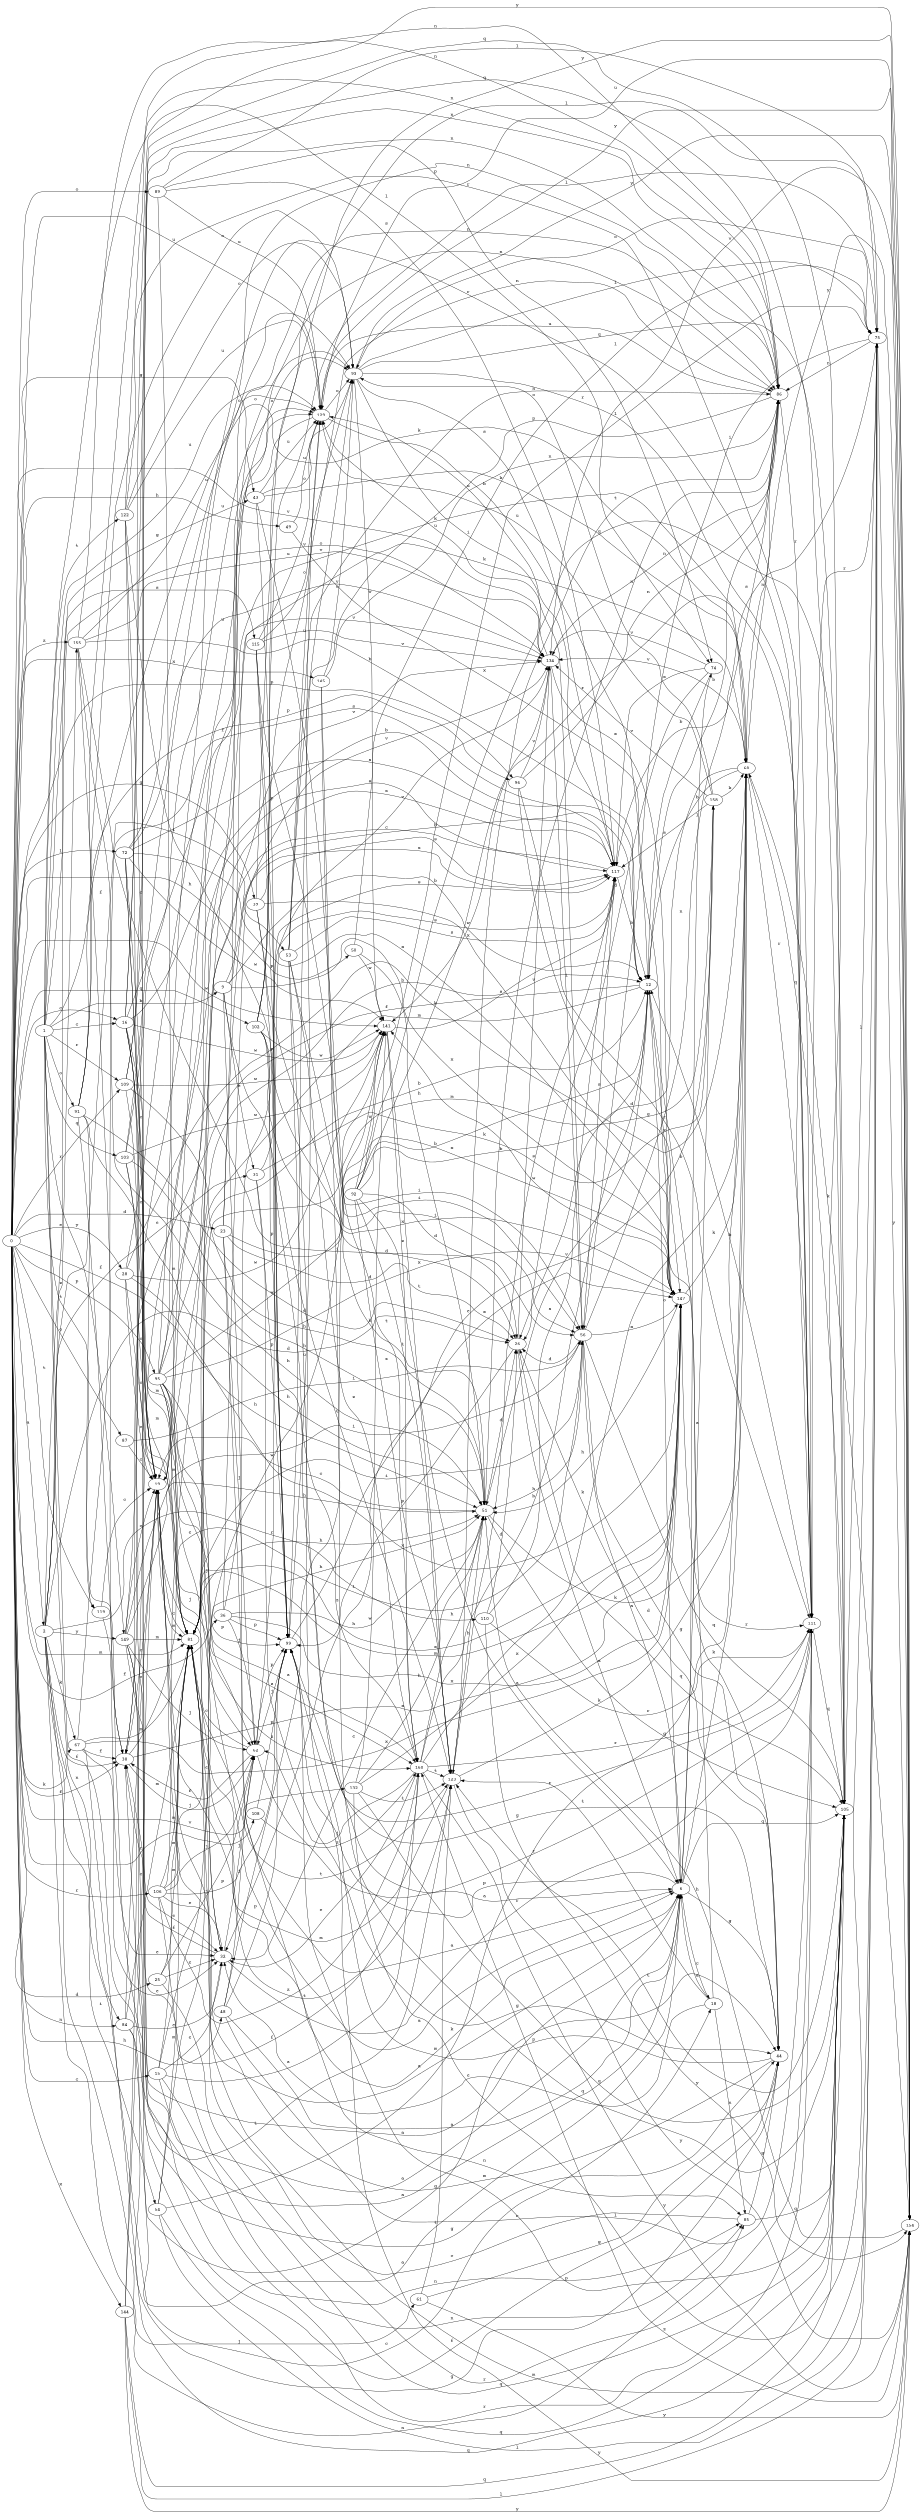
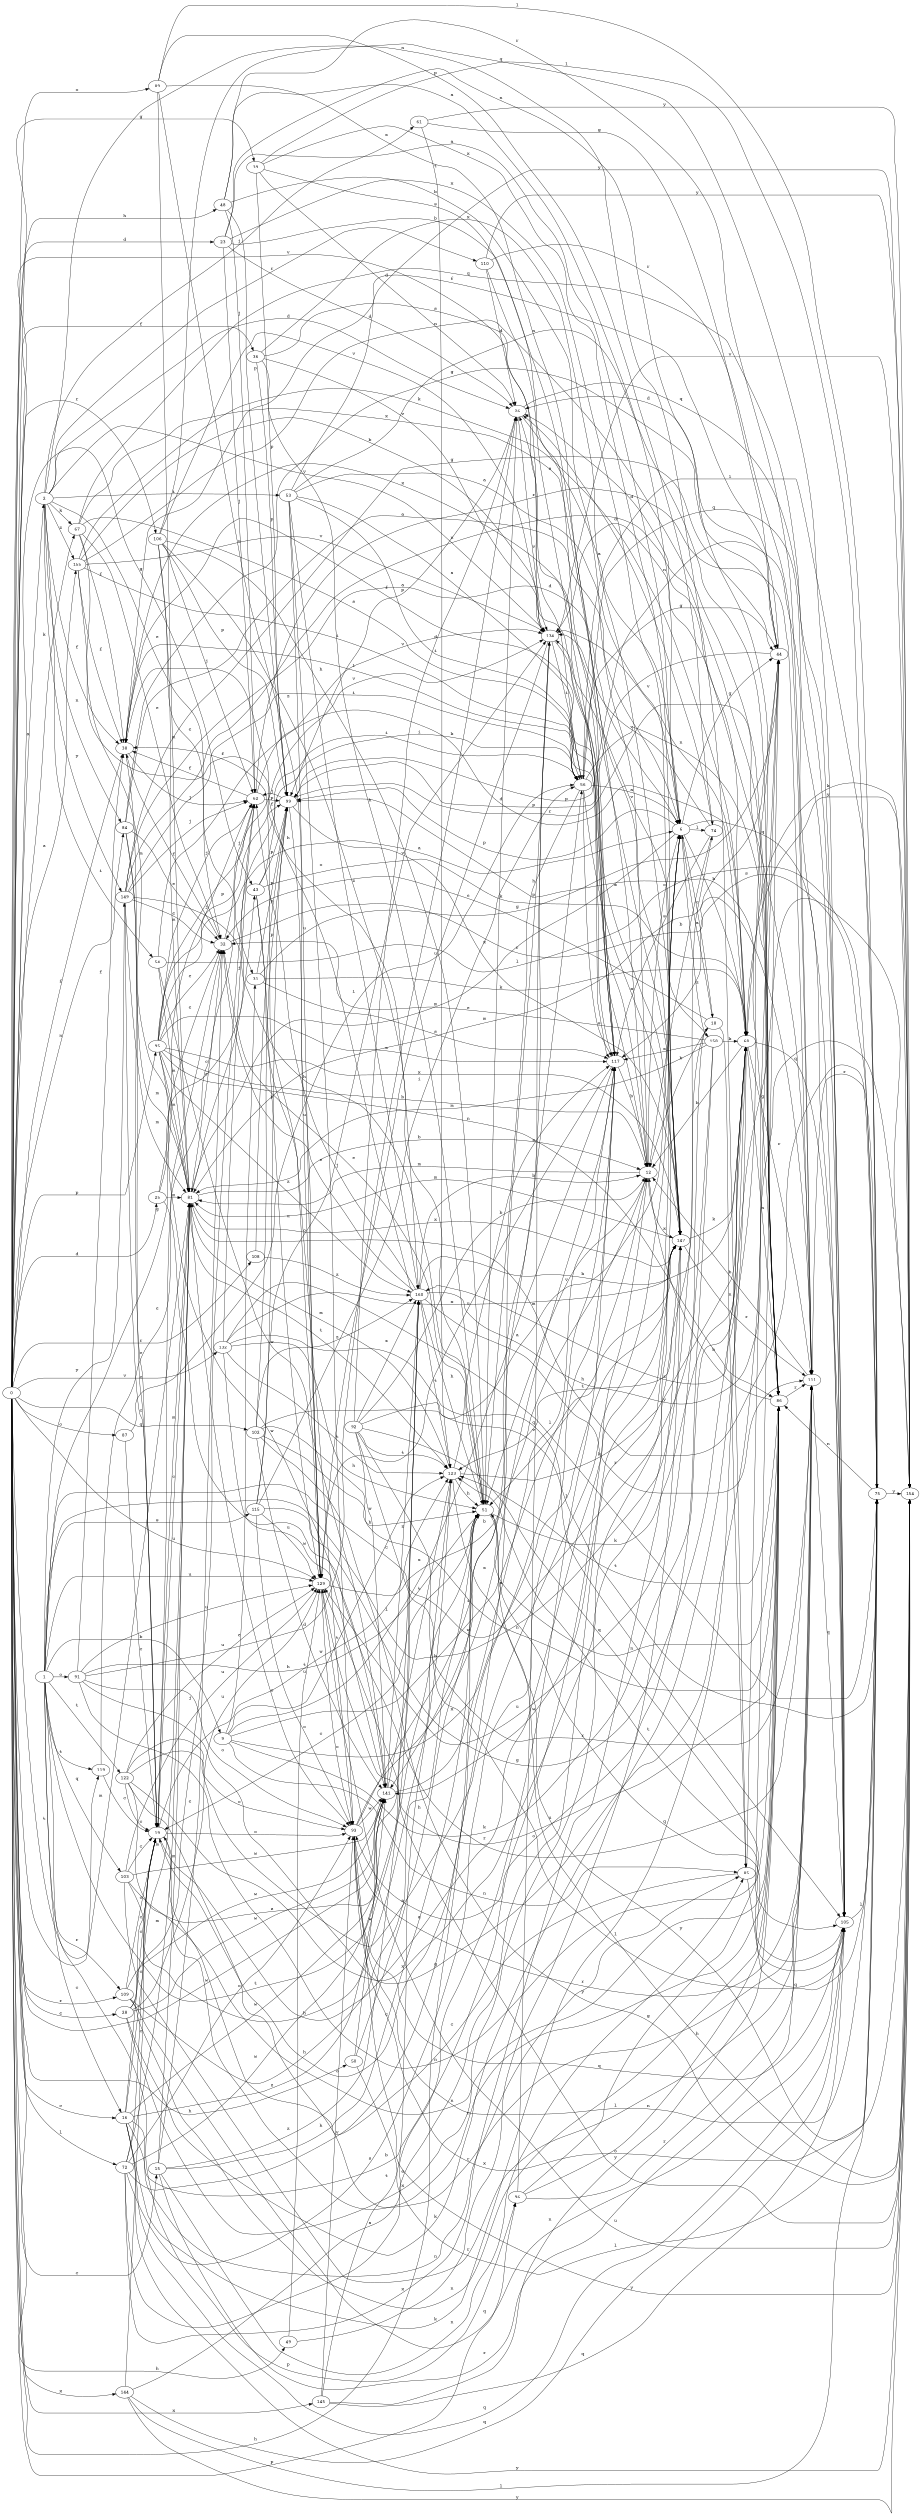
  strict digraph {
    fontname="Courier Prime"
    rankdir=LR
    node [fontname="Courier Prime"]
    edge [fontname="Courier Prime"]
    0
    2
    15
    16
    23
    25
    28
    36
    38
    39
    43
    48
    49
    50
    51
    67
    72
    81
    84
    87
    89
    95
    96
    102
    106
    108
    109
    119
    129
    132
    134
    141
    144
    145
    155
    149
    26
    31
    53
    54
    61
    85
    110
    32
    111
    160
    68
    105
    12
    19
    154
    6
    147
    86
    62
    99
    117
    56
    75
    93
    123
    44
    74
    1
    9
    18
    91
    103
    115
    122
    158
    92
    0 -> 2 [label=a]
    0 -> 15 [label=c]
    0 -> 16 [label=c]
    0 -> 23 [label=d]
    0 -> 25 [label=d]
    0 -> 28 [label=e]
    0 -> 36 [label=f]
    0 -> 38 [label=f]
    0 -> 39 [label=g]
    0 -> 43 [label=g]
    0 -> 48 [label=h]
    0 -> 49 [label=h]
    0 -> 50 [label=h]
    0 -> 51 [label=h]
    0 -> 67 [label=k]
    0 -> 72 [label=l]
    0 -> 81 [label=m]
    0 -> 84 [label=n]
    0 -> 87 [label=o]
    0 -> 89 [label=o]
    0 -> 95 [label=p]
    0 -> 96 [label=p]
    0 -> 102 [label=q]
    0 -> 106 [label=r]
    0 -> 108 [label=r]
    0 -> 109 [label=r]
    0 -> 119 [label=t]
    0 -> 129 [label=u]
    0 -> 132 [label=v]
    0 -> 134 [label=v]
    0 -> 141 [label=w]
    0 -> 144 [label=x]
    0 -> 145 [label=x]
    0 -> 155 [label=z]
    2 -> 38 [label=f]
    2 -> 67 [label=k]
    2 -> 84 [label=n]
    2 -> 134 [label=v]
    2 -> 155 [label=z]
    2 -> 149 [label=y]
    2 -> 26 [label=d]
    2 -> 31 [label=e]
    2 -> 53 [label=i]
    2 -> 54 [label=i]
    2 -> 61 [label=j]
    2 -> 85 [label=n]
    2 -> 110 [label=r]
    15 -> 51 [label=h]
    15 -> 81 [label=m]
    15 -> 85 [label=n]
    15 -> 32 [label=e]
    15 -> 111 [label=r]
    15 -> 160 [label=z]
    16 -> 81 [label=m]
    16 -> 141 [label=w]
    16 -> 85 [label=n]
    16 -> 160 [label=z]
    16 -> 68 [label=k]
    16 -> 105 [label=q]
    16 -> 12 [label=b]
    16 -> 19 [label=c]
    16 -> 154 [label=y]
    23 -> 26 [label=d]
    23 -> 12 [label=b]
    23 -> 6 [label=a]
    23 -> 147 [label=x]
    23 -> 86 [label=n]
    23 -> 62 [label=j]
    25 -> 81 [label=m]
    25 -> 32 [label=e]
    25 -> 111 [label=r]
    25 -> 62 [label=j]
    28 -> 129 [label=u]
    28 -> 141 [label=w]
    28 -> 68 [label=k]
    28 -> 19 [label=c]
    28 -> 147 [label=x]
    28 -> 62 [label=j]
    36 -> 51 [label=h]
    36 -> 134 [label=v]
    36 -> 147 [label=x]
    36 -> 99 [label=p]
    36 -> 117 [label=s]
    38 -> 19 [label=c]
    38 -> 147 [label=x]
    38 -> 62 [label=j]
    38 -> 56 [label=i]
    39 -> 26 [label=d]
    39 -> 147 [label=x]
    39 -> 99 [label=p]
    39 -> 117 [label=s]
    39 -> 75 [label=l]
    43 -> 129 [label=u]
    43 -> 68 [label=k]
    43 -> 99 [label=p]
    43 -> 56 [label=i]
    43 -> 93 [label=o]
    48 -> 111 [label=r]
    48 -> 12 [label=b]
    48 -> 6 [label=a]
    48 -> 62 [label=j]
    48 -> 99 [label=p]
    49 -> 129 [label=u]
    49 -> 147 [label=x]
    50 -> 51 [label=h]
    50 -> 141 [label=w]
    50 -> 75 [label=l]
    51 -> 26 [label=d]
    51 -> 32 [label=e]
    51 -> 68 [label=k]
    51 -> 105 [label=q]
    51 -> 19 [label=c]
    51 -> 86 [label=n]
    67 -> 38 [label=f]
    67 -> 81 [label=m]
    67 -> 32 [label=e]
    67 -> 105 [label=q]
    67 -> 147 [label=x]
    67 -> 117 [label=s]
    72 -> 81 [label=m]
    72 -> 134 [label=v]
    72 -> 141 [label=w]
    72 -> 19 [label=c]
    72 -> 6 [label=a]
    72 -> 147 [label=x]
    72 -> 117 [label=s]
    72 -> 93 [label=o]
    81 -> 32 [label=e]
    81 -> 12 [label=b]
    81 -> 19 [label=c]
    81 -> 147 [label=x]
    81 -> 56 [label=i]
    81 -> 93 [label=o]
    81 -> 123 [label=t]
    84 -> 81 [label=m]
    84 -> 32 [label=e]
    84 -> 19 [label=c]
    84 -> 6 [label=a]
    84 -> 44 [label=g]
    87 -> 19 [label=c]
    87 -> 56 [label=i]
    89 -> 81 [label=m]
    89 -> 129 [label=u]
    89 -> 117 [label=s]
    89 -> 75 [label=l]
    89 -> 74 [label=p]
    95 -> 81 [label=m]
    95 -> 134 [label=v]
    95 -> 141 [label=w]
    95 -> 32 [label=e]
    95 -> 160 [label=z]
    95 -> 12 [label=b]
    95 -> 6 [label=a]
    95 -> 147 [label=x]
    95 -> 86 [label=n]
    95 -> 62 [label=j]
    95 -> 99 [label=p]
    95 -> 117 [label=s]
    96 -> 134 [label=v]
    96 -> 111 [label=r]
    96 -> 86 [label=n]
    96 -> 44 [label=g]
    102 -> 51 [label=h]
    102 -> 141 [label=w]
    102 -> 160 [label=z]
    102 -> 154 [label=y]
    102 -> 86 [label=n]
    102 -> 99 [label=p]
    102 -> 75 [label=l]
    106 -> 51 [label=h]
    106 -> 81 [label=m]
    106 -> 134 [label=v]
    106 -> 32 [label=e]
    106 -> 160 [label=z]
    106 -> 105 [label=q]
    106 -> 62 [label=j]
    106 -> 99 [label=p]
    108 -> 160 [label=z]
    108 -> 99 [label=p]
    109 -> 51 [label=h]
    109 -> 141 [label=w]
    109 -> 105 [label=q]
    109 -> 19 [label=c]
    109 -> 86 [label=n]
    119 -> 32 [label=e]
    119 -> 19 [label=c]
    129 -> 38 [label=f]
    129 -> 12 [label=b]
    129 -> 154 [label=y]
    129 -> 93 [label=o]
    132 -> 51 [label=h]
    132 -> 141 [label=w]
    132 -> 105 [label=q]
    132 -> 147 [label=x]
-   36 -> 62 [label=j]
+   132 -> 62 [label=j]
    132 -> 75 [label=l]
    132 -> 123 [label=t]
    134 -> 129 [label=u]
    134 -> 141 [label=w]
    134 -> 147 [label=x]
    134 -> 86 [label=n]
    134 -> 56 [label=i]
    141 -> 160 [label=z]
    141 -> 117 [label=s]
    141 -> 123 [label=t]
    144 -> 105 [label=q]
    144 -> 19 [label=c]
    144 -> 154 [label=y]
    144 -> 117 [label=s]
    144 -> 75 [label=l]
    145 -> 105 [label=q]
    145 -> 86 [label=n]
    145 -> 93 [label=o]
    145 -> 123 [label=t]
    155 -> 38 [label=f]
    155 -> 51 [label=h]
    155 -> 134 [label=v]
    155 -> 68 [label=k]
    155 -> 12 [label=b]
    155 -> 86 [label=n]
    155 -> 56 [label=i]
    149 -> 51 [label=h]
    149 -> 81 [label=m]
    149 -> 32 [label=e]
    149 -> 19 [label=c]
    149 -> 6 [label=a]
    149 -> 86 [label=n]
    149 -> 62 [label=j]
    149 -> 56 [label=i]
    149 -> 44 [label=g]
    26 -> 134 [label=v]
    26 -> 105 [label=q]
    26 -> 6 [label=a]
    26 -> 99 [label=p]
-   31 -> 158 [label=k]
+   31 -> 68 [label=k]
    31 -> 99 [label=p]
    31 -> 117 [label=s]
    31 -> 44 [label=g]
    53 -> 129 [label=u]
    53 -> 160 [label=z]
    53 -> 154 [label=y]
    53 -> 6 [label=a]
    53 -> 86 [label=n]
    53 -> 117 [label=s]
    53 -> 56 [label=i]
    53 -> 93 [label=o]
    54 -> 81 [label=m]
    54 -> 141 [label=w]
    54 -> 68 [label=k]
-   54 -> 105 [label=q]
    54 -> 75 [label=l]
    61 -> 154 [label=y]
    61 -> 123 [label=t]
    61 -> 44 [label=g]
    85 -> 105 [label=q]
    85 -> 19 [label=c]
    85 -> 44 [label=g]
    110 -> 26 [label=d]
    110 -> 111 [label=r]
    110 -> 154 [label=y]
    110 -> 117 [label=s]
    32 -> 38 [label=f]
    32 -> 111 [label=r]
    32 -> 62 [label=j]
    111 -> 105 [label=q]
    111 -> 12 [label=b]
    160 -> 38 [label=f]
    160 -> 51 [label=h]
    160 -> 32 [label=e]
    160 -> 111 [label=r]
    160 -> 68 [label=k]
    160 -> 12 [label=b]
    160 -> 154 [label=y]
    160 -> 62 [label=j]
    160 -> 123 [label=t]
    68 -> 134 [label=v]
    68 -> 26 [label=d]
    68 -> 111 [label=r]
    68 -> 105 [label=q]
    68 -> 12 [label=b]
    68 -> 154 [label=y]
    68 -> 86 [label=n]
    105 -> 99 [label=p]
    105 -> 75 [label=l]
    105 -> 123 [label=t]
    12 -> 38 [label=f]
    12 -> 51 [label=v]
    12 -> 81 [label=m]
    12 -> 6 [label=o]
    12 -> 147 [label=x]
    19 -> 81 [label=m]
    19 -> 6 [label=a]
    19 -> 86 [label=n]
    19 -> 93 [label=o]
    19 -> 123 [label=t]
    154 -> 51 [label=h]
    154 -> 129 [label=u]
    154 -> 134 [label=v]
    154 -> 160 [label=z]
    154 -> 68 [label=k]
    6 -> 81 [label=m]
    6 -> 68 [label=k]
    6 -> 105 [label=q]
    6 -> 99 [label=p]
    6 -> 44 [label=g]
    6 -> 74 [label=l]
    6 -> 18 [label=c]
    6 -> 158 [label=z]
    147 -> 51 [label=h]
    147 -> 81 [label=m]
    147 -> 141 [label=w]
    147 -> 111 [label=r]
    147 -> 68 [label=k]
    86 -> 129 [label=u]
    86 -> 111 [label=r]
    86 -> 12 [label=b]
    86 -> 99 [label=p]
    86 -> 123 [label=t]
    62 -> 38 [label=f]
    62 -> 134 [label=v]
    62 -> 111 [label=r]
    62 -> 19 [label=c]
    62 -> 99 [label=p]
    99 -> 129 [label=u]
    99 -> 111 [label=r]
    99 -> 147 [label=x]
    99 -> 62 [label=j]
    117 -> 129 [label=u]
    117 -> 12 [label=b]
    117 -> 19 [label=c]
    56 -> 51 [label=h]
    56 -> 26 [label=d]
    56 -> 105 [label=q]
    56 -> 6 [label=a]
    56 -> 147 [label=x]
    56 -> 86 [label=n]
    56 -> 117 [label=s]
    56 -> 44 [label=g]
    75 -> 81 [label=m]
    75 -> 111 [label=r]
    75 -> 154 [label=y]
    75 -> 86 [label=n]
    75 -> 117 [label=s]
    75 -> 56 [label=i]
    75 -> 93 [label=o]
    93 -> 141 [label=w]
    93 -> 111 [label=r]
    93 -> 105 [label=q]
    93 -> 154 [label=y]
    93 -> 117 [label=s]
    93 -> 56 [label=i]
    93 -> 75 [label=l]
    123 -> 51 [label=h]
    123 -> 81 [label=m]
    123 -> 68 [label=k]
    123 -> 154 [label=y]
    123 -> 117 [label=s]
    44 -> 38 [label=f]
    44 -> 81 [label=m]
    44 -> 26 [label=d]
    44 -> 99 [label=p]
    74 -> 134 [label=v]
    74 -> 26 [label=d]
    74 -> 12 [label=b]
    74 -> 117 [label=s]
    1 -> 16 [label=c]
    1 -> 43 [label=g]
    1 -> 96 [label=p]
    1 -> 109 [label=r]
    1 -> 119 [label=t]
    1 -> 129 [label=u]
    1 -> 149 [label=y]
    1 -> 123 [label=t]
    1 -> 74 [label=l]
    1 -> 9 [label=b]
    1 -> 18 [label=c]
    1 -> 91 [label=o]
    1 -> 103 [label=q]
    1 -> 115 [label=s]
    1 -> 122 [label=t]
    9 -> 31 [label=e]
    9 -> 85 [label=n]
    9 -> 68 [label=k]
    9 -> 12 [label=b]
    9 -> 147 [label=x]
    9 -> 117 [label=s]
    9 -> 123 [label=t]
    18 -> 85 [label=n]
    18 -> 32 [label=e]
    18 -> 12 [label=b]
    18 -> 6 [label=a]
    18 -> 123 [label=t]
    91 -> 38 [label=f]
    91 -> 51 [label=h]
    91 -> 129 [label=u]
    91 -> 26 [label=d]
    91 -> 86 [label=n]
    91 -> 93 [label=o]
    91 -> 44 [label=g]
    103 -> 51 [label=h]
    103 -> 129 [label=u]
    103 -> 141 [label=w]
    103 -> 111 [label=r]
    103 -> 160 [label=z]
    103 -> 19 [label=c]
    115 -> 129 [label=u]
    115 -> 134 [label=v]
    115 -> 99 [label=p]
    115 -> 56 [label=i]
    115 -> 93 [label=o]
    115 -> 44 [label=g]
    122 -> 129 [label=u]
    122 -> 111 [label=r]
    122 -> 19 [label=c]
    122 -> 6 [label=a]
    122 -> 147 [label=x]
    122 -> 86 [label=n]
    122 -> 93 [label=o]
    158 -> 81 [label=m]
    158 -> 129 [label=u]
    158 -> 134 [label=v]
    158 -> 32 [label=e]
    158 -> 68 [label=k]
    158 -> 117 [label=s]
    158 -> 93 [label=o]
    92 -> 141 [label=w]
    92 -> 26 [label=d]
    92 -> 111 [label=r]
    92 -> 160 [label=z]
    92 -> 105 [label=q]
    92 -> 12 [label=b]
    92 -> 6 [label=a]
    92 -> 75 [label=l]
    92 -> 123 [label=t]
  }
